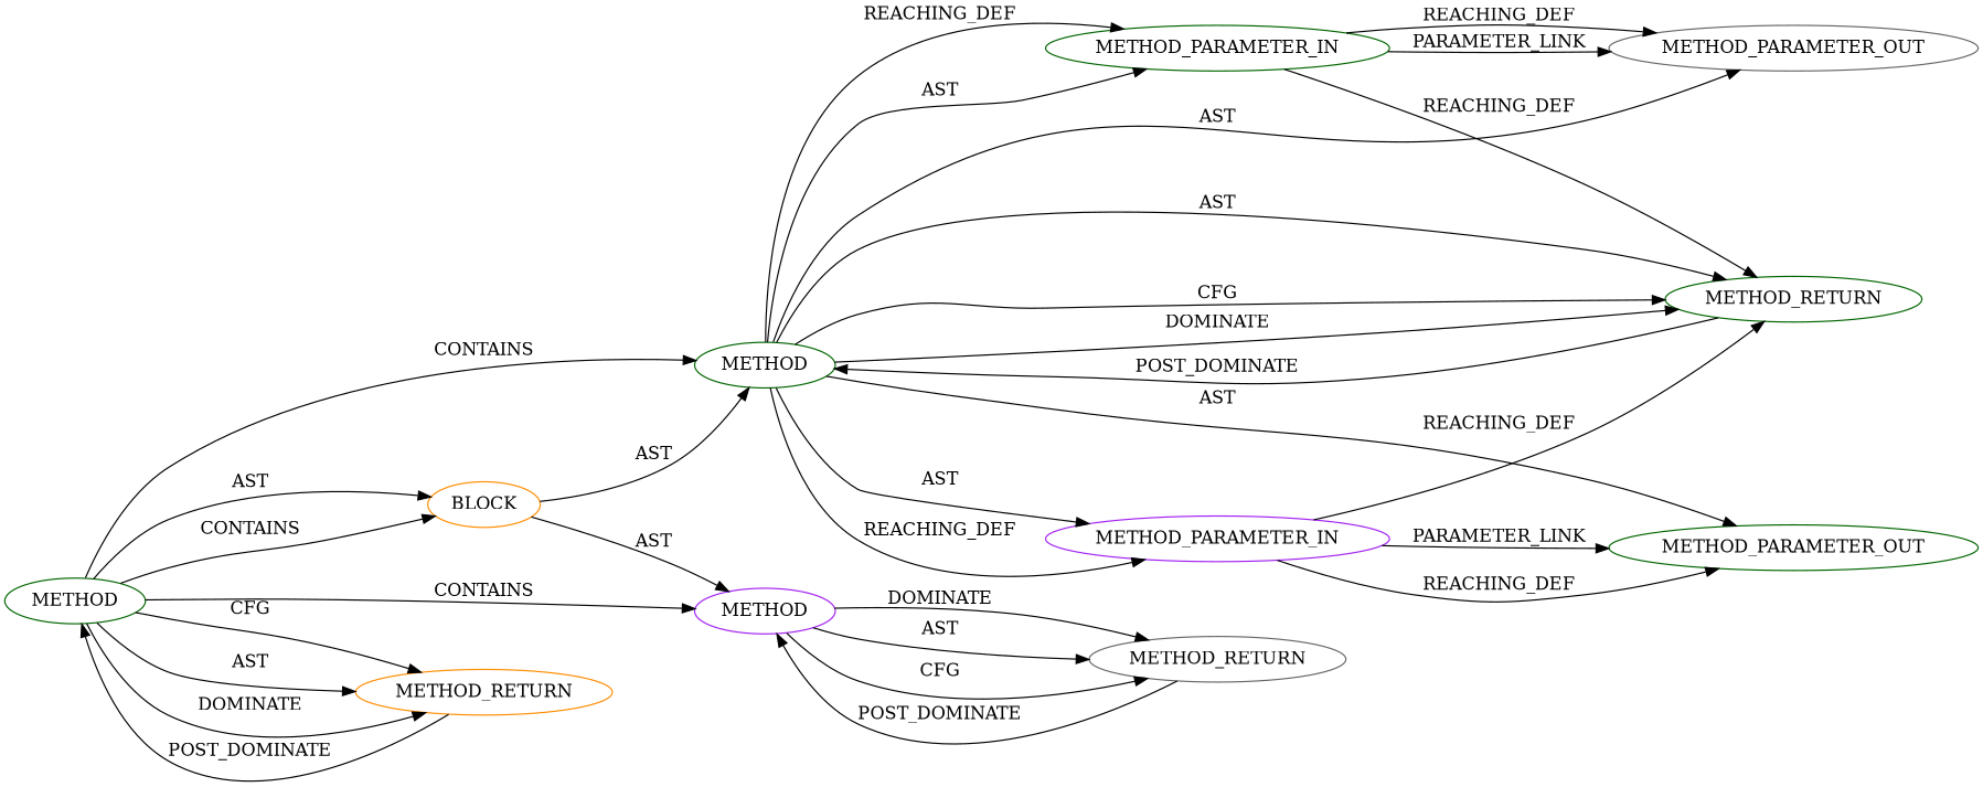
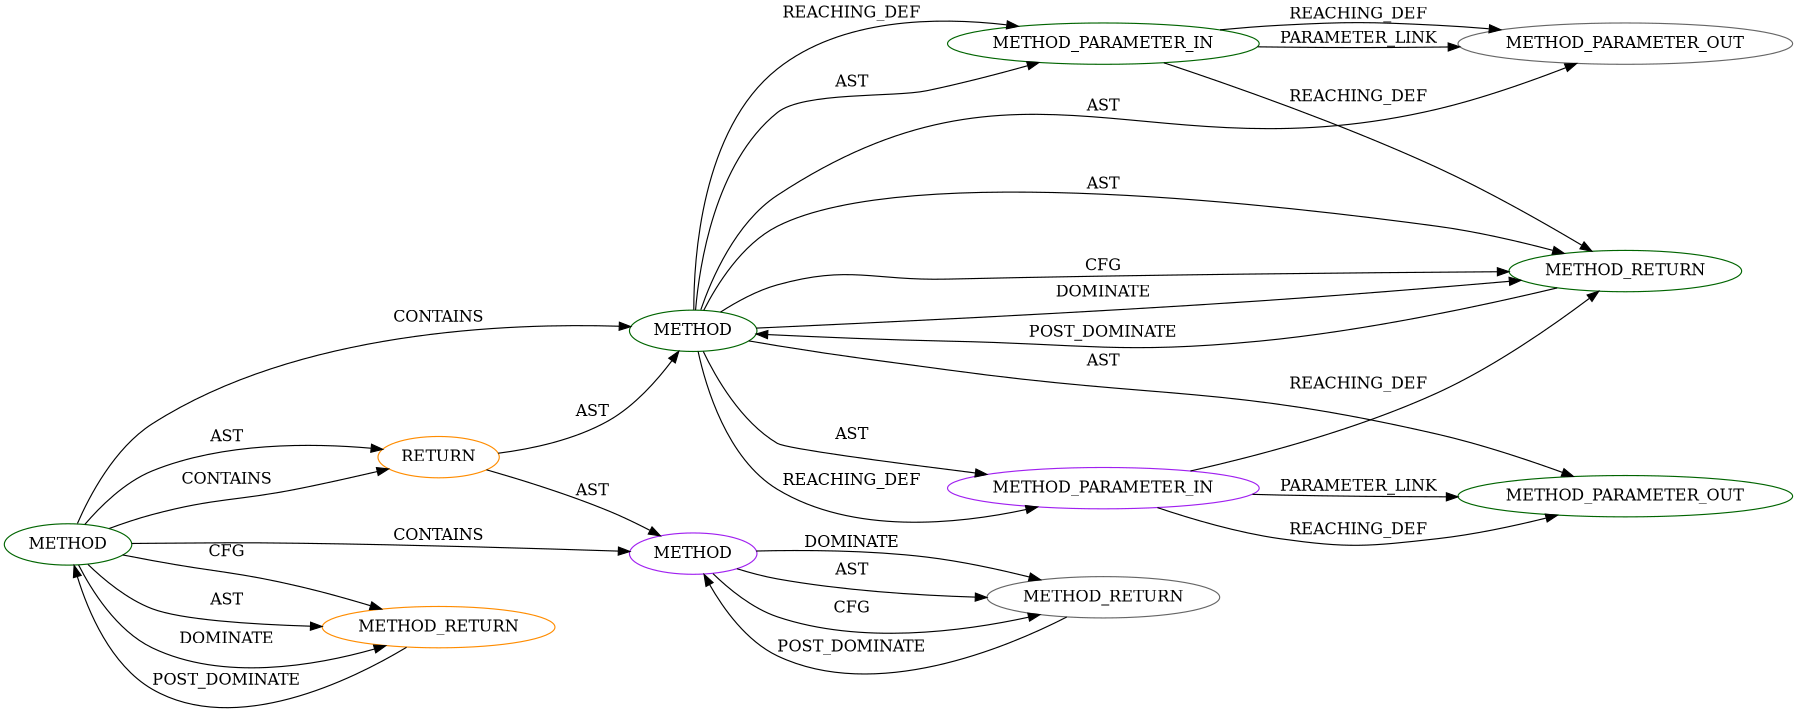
  digraph {
    rankdir=LR
    node [CODE="BN_CTX *ctx" COLUMN_NUMBER=5 EVALUATION_STRATEGY=BY_VALUE LINE_NUMBER=1 ORDER=1 color=darkgreen]
    n1 [COLUMN_NUMBER=23 INDEX=2 IS_VARIADIC=false NAME=ctx ORDER=2 TYPE_FULL_NAME=BN_CTX label=METHOD_PARAMETER_OUT]
-   n2 [ARGUMENT_INDEX=-1 CODE="<empty>" TYPE_FULL_NAME=ANY label=BLOCK color=darkorange COLUMN_NUMBER="" EVALUATION_STRATEGY="" LINE_NUMBER=""]
+   n2 [ARGUMENT_INDEX=-1 CODE="<empty>" TYPE_FULL_NAME=ANY label=RETURN color=darkorange COLUMN_NUMBER="" EVALUATION_STRATEGY="" LINE_NUMBER=""]
    n3 [AST_PARENT_FULL_NAME="/home/kb/PycharmProjects/in-line-we-trust/data/raw/openssl/functions/test_sqr--d02b48c63a58ea4367a0.c:<global>" AST_PARENT_TYPE=TYPE_DECL CODE="int test_sqr (BIO *bp,BN_CTX *ctx)" COLUMN_NUMBER_END=34 FILENAME="/home/kb/PycharmProjects/in-line-we-trust/data/raw/openssl/functions/test_sqr--d02b48c63a58ea4367a0.c" FULL_NAME=test_sqr IS_EXTERNAL=false LINE_NUMBER_END=1 NAME=test_sqr SIGNATURE="int test_sqr (BIO*,BN_CTX*)" label=METHOD EVALUATION_STRATEGY=""]
    n4 [AST_PARENT_FULL_NAME="/home/kb/PycharmProjects/in-line-we-trust/data/raw/openssl/functions/test_sqr--d02b48c63a58ea4367a0.c:<global>" AST_PARENT_TYPE=TYPE_DECL CODE="int test_sqr ()" COLUMN_NUMBER_END=15 FILENAME="/home/kb/PycharmProjects/in-line-we-trust/data/raw/openssl/functions/test_sqr--d02b48c63a58ea4367a0.c" FULL_NAME=test_sqr IS_EXTERNAL=false LINE_NUMBER=2 LINE_NUMBER_END=2 NAME=test_sqr ORDER=2 SIGNATURE="int test_sqr ()" label=METHOD color=purple EVALUATION_STRATEGY=""]
    n5 [CODE="BIO *bp" COLUMN_NUMBER=15 INDEX=1 IS_VARIADIC=false NAME=bp TYPE_FULL_NAME=BIO label=METHOD_PARAMETER_OUT color=gray40]
    n6 [CODE=int ORDER=3 TYPE_FULL_NAME=int label=METHOD_RETURN]
    n7 [CODE="BIO *bp" COLUMN_NUMBER=15 INDEX=1 IS_VARIADIC=false NAME=bp TYPE_FULL_NAME=BIO label=METHOD_PARAMETER_IN]
    n8 [COLUMN_NUMBER=23 INDEX=2 IS_VARIADIC=false NAME=ctx ORDER=2 TYPE_FULL_NAME=BN_CTX label=METHOD_PARAMETER_IN color=purple]
    n9 [AST_PARENT_FULL_NAME="/home/kb/PycharmProjects/in-line-we-trust/data/raw/openssl/functions/test_sqr--d02b48c63a58ea4367a0.c:<global>" AST_PARENT_TYPE=TYPE_DECL CODE="<global>" FILENAME="/home/kb/PycharmProjects/in-line-we-trust/data/raw/openssl/functions/test_sqr--d02b48c63a58ea4367a0.c" FULL_NAME="/home/kb/PycharmProjects/in-line-we-trust/data/raw/openssl/functions/test_sqr--d02b48c63a58ea4367a0.c:<global>" IS_EXTERNAL=false LINE_NUMBER_END=2 NAME="<global>" label=METHOD COLUMN_NUMBER="" EVALUATION_STRATEGY=""]
    n10 [CODE=RET ORDER=2 TYPE_FULL_NAME=ANY label=METHOD_RETURN color=darkorange COLUMN_NUMBER="" LINE_NUMBER=""]
    n11 [CODE=int LINE_NUMBER=2 TYPE_FULL_NAME=int label=METHOD_RETURN color=gray40]
    n2 -> n3 [label=AST]
    n2 -> n4 [label=AST]
    n3 -> n1 [label=AST]
    n3 -> n5 [label=AST]
    n3 -> n6 [label=AST]
    n3 -> n6 [label=CFG]
    n3 -> n6 [label=DOMINATE]
    n3 -> n7 [label=REACHING_DEF]
    n3 -> n7 [label=AST]
    n3 -> n8 [label=AST]
    n3 -> n8 [label=REACHING_DEF]
    n4 -> n11 [label=DOMINATE]
    n4 -> n11 [label=AST]
    n4 -> n11 [label=CFG]
    n6 -> n3 [label=POST_DOMINATE]
    n7 -> n5 [VARIABLE=bp label=REACHING_DEF]
    n7 -> n5 [label=PARAMETER_LINK]
    n7 -> n6 [VARIABLE=bp label=REACHING_DEF]
    n8 -> n1 [VARIABLE=ctx label=REACHING_DEF]
    n8 -> n1 [label=PARAMETER_LINK]
    n8 -> n6 [VARIABLE=ctx label=REACHING_DEF]
    n9 -> n2 [label=CONTAINS]
    n9 -> n2 [label=AST]
    n9 -> n3 [label=CONTAINS]
    n9 -> n4 [label=CONTAINS]
    n9 -> n10 [label=CFG]
    n9 -> n10 [label=AST]
    n9 -> n10 [label=DOMINATE]
    n10 -> n9 [label=POST_DOMINATE]
    n11 -> n4 [label=POST_DOMINATE]
  }
